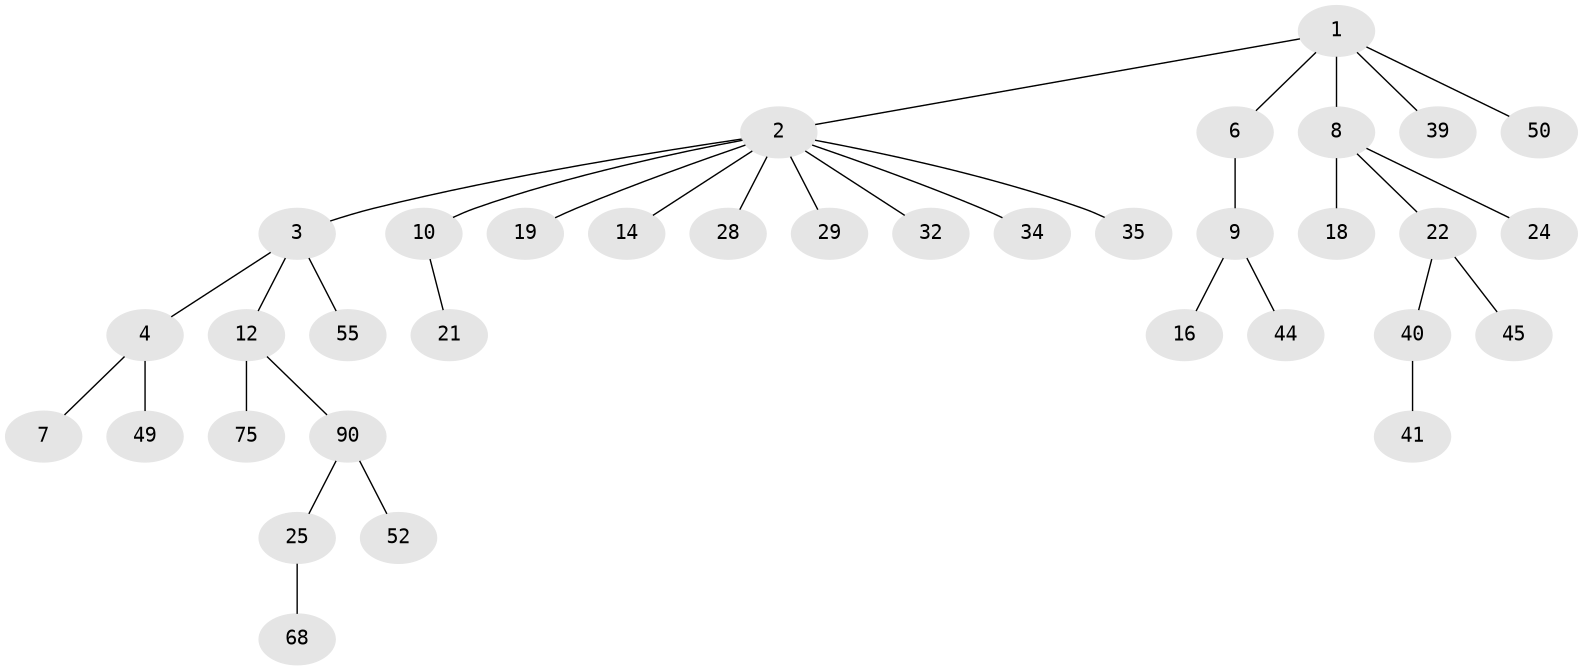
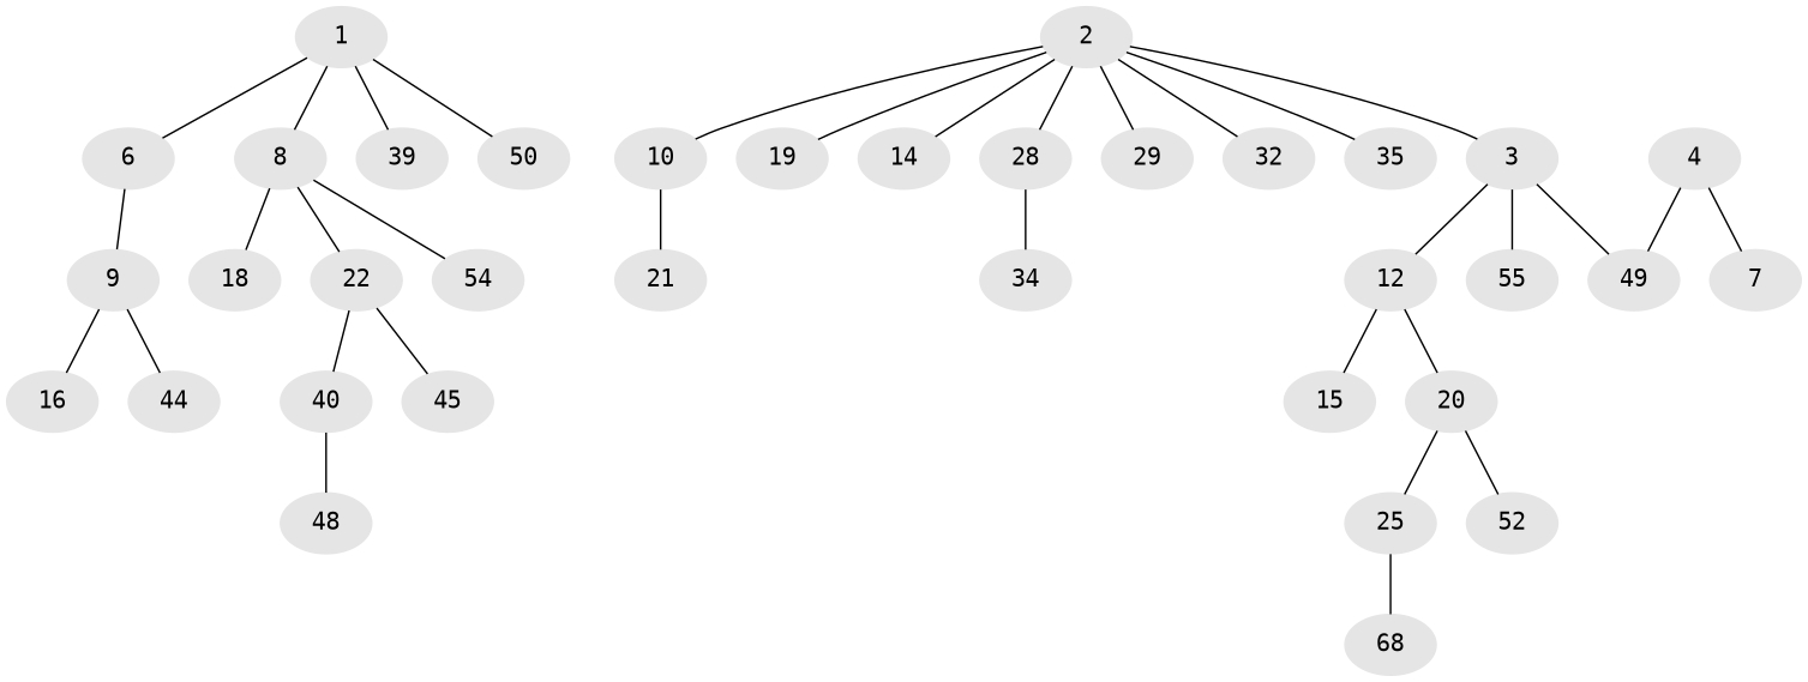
  graph {
    fontname="DejaVu Sans Mono"
    node [color=gray90 fontname="DejaVu Sans Mono" style=filled]
    edge [fontname="DejaVu Sans Mono"]
    1 [super="+5"]
    2 [super="+11"]
    6 [super="+53"]
    8 [super="+38"]
    39 [super="+46"]
    50
    3 [super="+23"]
    10 [super="+14"]
    19 [super="+26"]
    n10 [label=14]
    28
    29
    32
    34 [super="+36"]
    35 [super="+43"]
    9 [super="+31"]
    18
    22 [super="+56"]
-   54 [label=24]
+   54
    4 [super="+27"]
    12 [super="+13"]
    55
    21 [super="+42"]
    7
    49
-   15 [label=75]
-   20 [super="+33" label=90]
+   15
+   20 [super="+33"]
    16 [super="+30"]
    44
    40 [super="+51"]
    45
    25 [super="+47"]
    52
    n34 [label=68]
-   41
-   1 -- 2
+   41 [label=48]
    1 -- 6
    1 -- 8
    1 -- 39
    1 -- 50
    2 -- 3
    2 -- 10
    2 -- 19
    2 -- n10
    2 -- 28
    2 -- 29
    2 -- 32
-   2 -- 34
+   28 -- 34
    2 -- 35
    6 -- 9
    8 -- 18
    8 -- 22
    8 -- 54
-   3 -- 4
+   3 -- 49
    3 -- 12
    3 -- 55
    10 -- 21
    9 -- 16
    9 -- 44
    22 -- 40
    22 -- 45
    4 -- 7
    4 -- 49
    12 -- 15
    12 -- 20
    20 -- 25
    20 -- 52
    40 -- 41
    25 -- n34
  }
